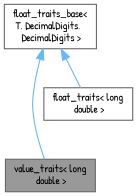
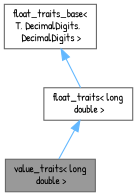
  digraph {
    fontname="Patrick Hand"
    node [color=gray40 fillcolor=white fontname="Patrick Hand" fontsize=10 shape=box style=filled]
    edge [color=steelblue1 dir=back fontname="Patrick Hand" fontsize=10 labelfontname=Helvetica labelfontsize=10 style=solid]
    n1 [fillcolor=grey60 fontcolor=black height=0.2 label="value_traits\< long\l double \>" width=0.4]
    n2 [height=0.2 label="float_traits\< long\l double \>" width=0.4]
    n3 [height=0.2 label="float_traits_base\<\l T, DecimalDigits,\l DecimalDigits \>" width=0.4]
-   n3 -> n1
+   n2 -> n1
    n3 -> n2
  }
